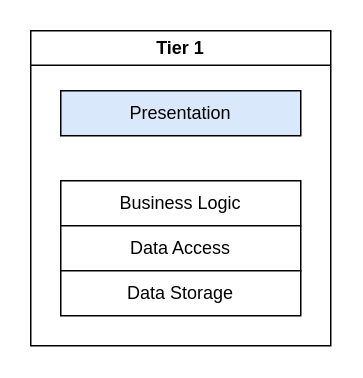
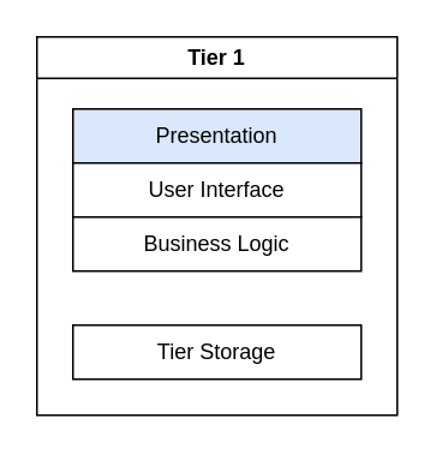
  <mxCell id="0" />
  <mxCell id="1" parent="0" />
  <mxCell id="2" value="Tier 1" style="swimlane;whiteSpace=wrap;html=1;" vertex="1" parent="1"><mxGeometry x="20" y="20" width="200" height="210" as="geometry" /></mxCell>
  <mxCell id="3" value="Presentation" style="rounded=0;whiteSpace=wrap;html=1;fillColor=#dae8fc;" vertex="1" parent="2"><mxGeometry x="20" y="40" width="160" height="30" as="geometry" /></mxCell>
+ <mxCell id="4" value="User Interface" style="rounded=0;whiteSpace=wrap;html=1;" vertex="1" parent="2"><mxGeometry x="20" y="70" width="160" height="30" as="geometry" /></mxCell>
  <mxCell id="5" value="Business Logic" style="rounded=0;whiteSpace=wrap;html=1;" vertex="1" parent="2"><mxGeometry x="20" y="100" width="160" height="30" as="geometry" /></mxCell>
- <mxCell id="6" value="Data Access" style="rounded=0;whiteSpace=wrap;html=1;" vertex="1" parent="2"><mxGeometry x="20" y="130" width="160" height="30" as="geometry" /></mxCell>
- <mxCell id="7" value="Data Storage" style="rounded=0;whiteSpace=wrap;html=1;" vertex="1" parent="2"><mxGeometry x="20" y="160" width="160" height="30" as="geometry" /></mxCell>
+ <mxCell id="7" value="Tier Storage" style="rounded=0;whiteSpace=wrap;html=1;" vertex="1" parent="2"><mxGeometry x="20" y="160" width="160" height="30" as="geometry" /></mxCell>
